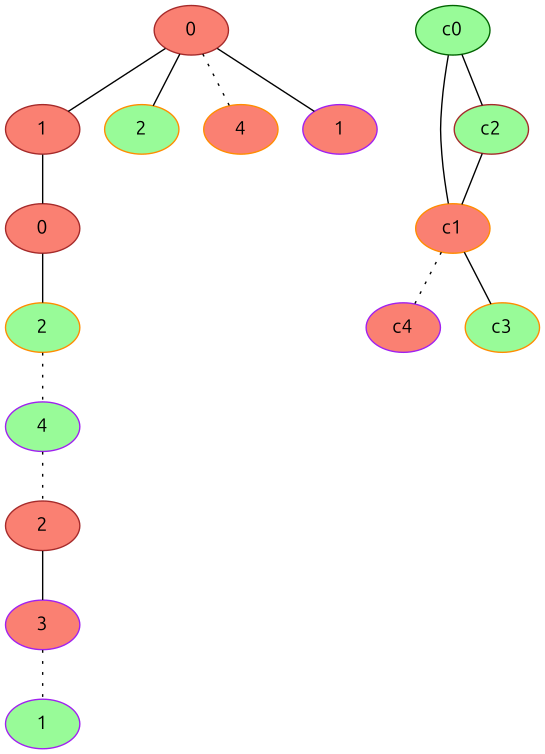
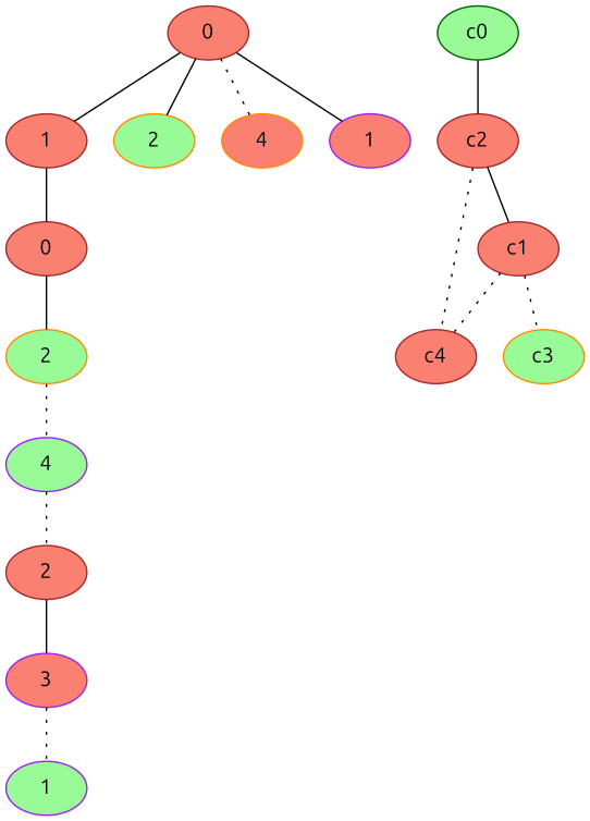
  graph {
    fontname=Ubuntu
    node [color=brown fillcolor=salmon fontname=Ubuntu style=filled]
    edge [fontname=Ubuntu]
    n1 [label=0]
    n2 [label=1]
    n3 [color=darkorange fillcolor=palegreen label=2]
    n4 [color=darkorange label=4]
    n5 [color=purple label=1]
    n6 [label=0]
    n7 [color=darkorange fillcolor=palegreen label=2]
    n8 [color=purple fillcolor=palegreen label=4]
    n9 [label=2]
    n10 [color=purple label=3]
    n11 [color=purple fillcolor=palegreen label=1]
    c0 [color=darkgreen fillcolor=palegreen]
-   c1 [color=darkorange]
-   c2 [fillcolor=palegreen]
-   c4 [color=purple]
+   c1
+   c2
+   c4
    c3 [color=darkorange fillcolor=palegreen]
    n1 -- n2
    n1 -- n3
    n1 -- n4 [style=dotted]
    n1 -- n5
    n2 -- n6
    n6 -- n7
    n7 -- n8 [style=dotted]
    n8 -- n9 [style=dotted]
    n9 -- n10
    n10 -- n11 [style=dotted]
-   c0 -- c1
    c0 -- c2
    c1 -- c4 [style=dotted]
-   c1 -- c3 [style=solid]
+   c1 -- c3 [style=dotted]
    c2 -- c1
+   c2 -- c4 [style=dotted]
  }
